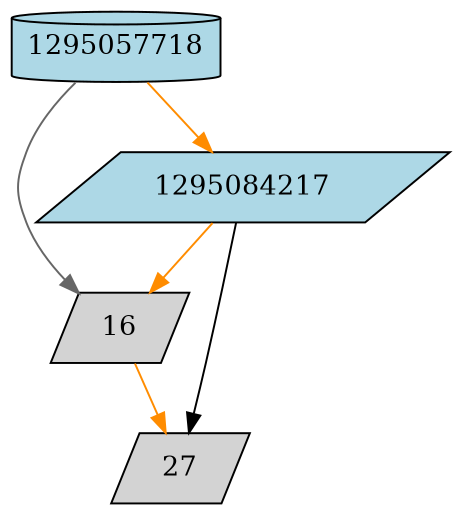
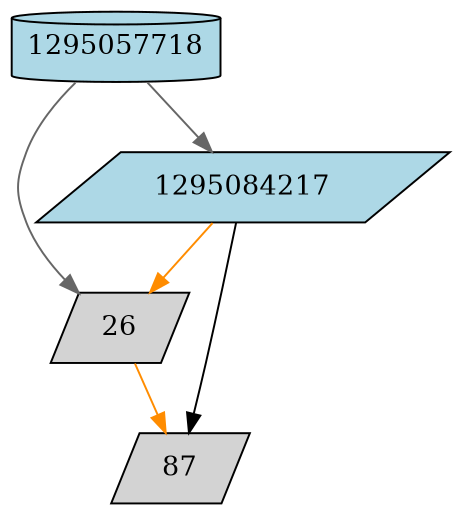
  strict digraph {
    node [fillcolor=lightgrey shape=parallelogram style=filled]
    edge [color=darkorange]
-   26 [label=16]
+   26
    1295084217 [fillcolor=lightblue]
-   27
+   27 [label=87]
    1295057718 [fillcolor=lightblue shape=cylinder]
    26 -> 27
    1295084217 -> 26
    1295084217 -> 27 [color=black]
    1295057718 -> 26 [color=gray40]
-   1295057718 -> 1295084217
+   1295057718 -> 1295084217 [color=gray40]
  }
